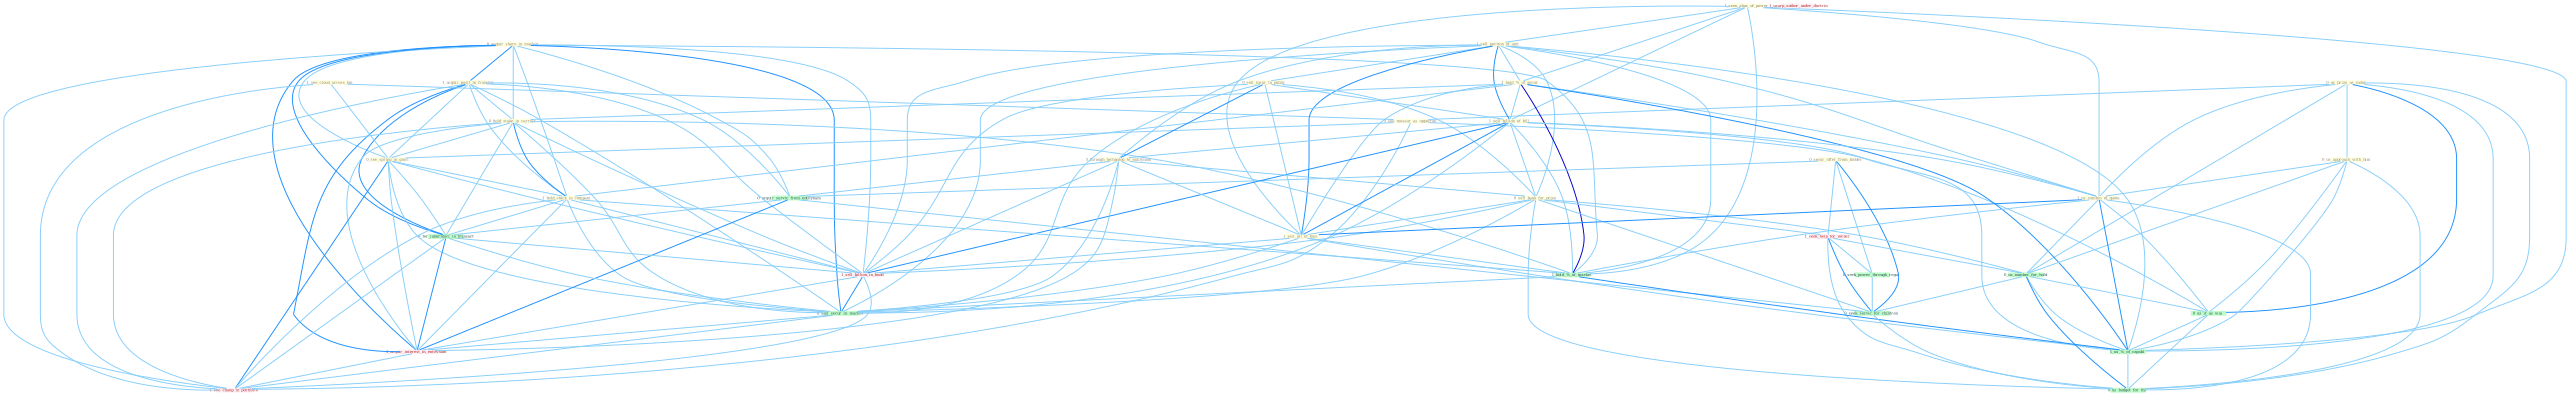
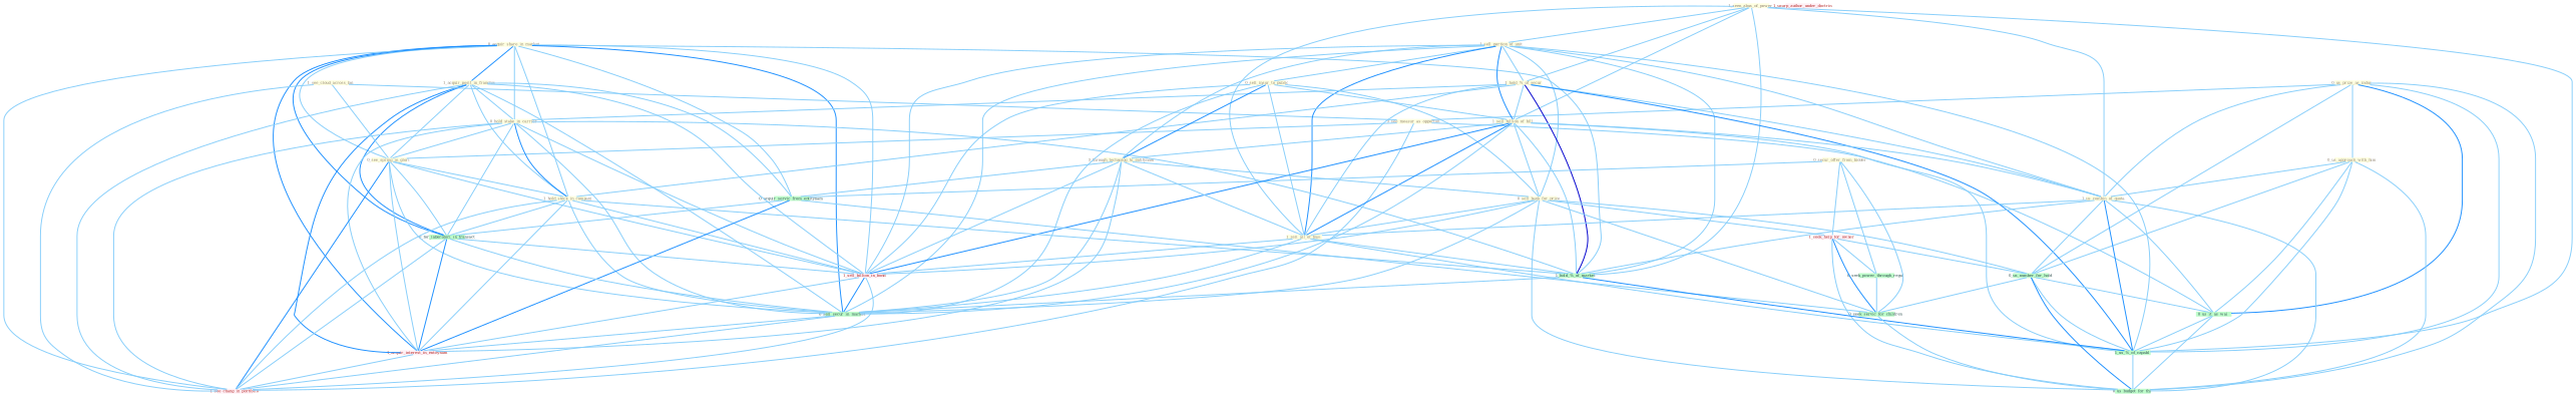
  graph {
    node [color="#ffffe0" fixedsize=true fontcolor="#8b7d6b" fontsize=4 shape=polygon style=filled]
    edge [color="#87cefa" w=1]
    "0_acquir_share_in_market " [height=.06 width=.5]
    "1_seen_abus_of_power " [height=.06 width=.5]
    "1_acquir_posit_in_franchis " [height=.06 width=.5]
    "1_see_cloud_across_bai " [height=.06 width=.5]
    "0_us_prize_as_induc " [height=.06 width=.5]
    "1_sell_portion_of_unit " [height=.06 width=.5]
    "0_see_measur_as_opportun " [height=.06 width=.5]
    "1_hold_%_of_secur " [height=.06 width=.5]
    "0_hold_stake_in_carrier " [height=.06 width=.5]
    n10 [height=.06 label="0_secur_offer_from_bidder" width=.5]
    "0_sell_insur_to_public " [height=.06 width=.5]
    "0_see_spring_in_glori " [height=.06 width=.5]
    "0_us_approach_with_him " [height=.06 width=.5]
    "1_sell_billion_of_bill " [height=.06 width=.5]
    "1_hold_stock_in_compani " [height=.06 width=.5]
    n16 [height=.06 label="0_through_technolog_to_entitynam" width=.5]
    "0_sell_bank_for_price " [height=.06 width=.5]
    "1_us_combin_of_quota " [height=.06 width=.5]
    "1_sell_all_of_busi " [height=.06 width=.5]
    "1_seek_help_for_owner " [color="#fff0f5" fontcolor="#b22222" height=.06 width=.5]
    "1_sell_billion_in_bond " [color="#fff0f5" fontcolor="#b22222" height=.06 width=.5]
    "1_usurp_author_under_doctrin " [color="#fff0f5" fontcolor="#b22222" height=.06 width=.5]
    "1_acquir_interest_in_entitynam " [color="#fff0f5" fontcolor="#b22222" height=.06 width=.5]
    "1_see_chang_in_portfolio " [color="#fff0f5" fontcolor="#b22222" height=.06 width=.5]
    "0_acquir_servic_from_entitynam " [color="#BDFCC9" fontcolor="#2f4f4f" height=.06 width=.5]
    "1_hold_%_of_market " [color="#BDFCC9" fontcolor="#2f4f4f" height=.06 width=.5]
    n27 [color="#BDFCC9" fontcolor="#2f4f4f" height=.06 label="0_for_laboratori_in_transact" width=.5]
    "0_sell_secur_in_market " [color="#BDFCC9" fontcolor="#2f4f4f" height=.06 width=.5]
    "1_us_%_of_capabl " [color="#BDFCC9" fontcolor="#2f4f4f" height=.06 width=.5]
    n30 [color="#BDFCC9" fontcolor="#2f4f4f" height=.06 label="0_us_number_for_hold" width=.5]
    "0_us_it_as_wai " [color="#BDFCC9" fontcolor="#2f4f4f" height=.06 width=.5]
    "0_us_budget_for_thi " [color="#BDFCC9" fontcolor="#2f4f4f" height=.06 width=.5]
    "0_seek_power_through_regul " [color="#BDFCC9" fontcolor="#2f4f4f" height=.06 width=.5]
    "0_seek_servic_for_children " [color="#BDFCC9" fontcolor="#2f4f4f" height=.06 width=.5]
    subgraph sub_1 {
      "0_acquir_share_in_market "
      "1_seen_abus_of_power "
      "1_acquir_posit_in_franchis "
      "1_see_cloud_across_bai "
      "0_us_prize_as_induc "
      "1_sell_portion_of_unit "
      "0_see_measur_as_opportun "
      "1_hold_%_of_secur "
      "0_hold_stake_in_carrier "
      n10
      "0_sell_insur_to_public "
      "0_see_spring_in_glori "
      "0_us_approach_with_him "
      "1_sell_billion_of_bill "
      "1_hold_stock_in_compani "
      n16
      "0_sell_bank_for_price "
      "1_us_combin_of_quota "
      "1_sell_all_of_busi "
    }
    subgraph sub_2 {
      "1_seek_help_for_owner "
      "1_sell_billion_in_bond "
      "1_usurp_author_under_doctrin "
      "1_acquir_interest_in_entitynam "
      "1_see_chang_in_portfolio "
    }
    "0_acquir_share_in_market " -- "1_acquir_posit_in_franchis " [color="#1e90ff" w=2]
    "0_acquir_share_in_market " -- "0_hold_stake_in_carrier "
    "0_acquir_share_in_market " -- "0_see_spring_in_glori "
    "0_acquir_share_in_market " -- "1_hold_stock_in_compani "
    "0_acquir_share_in_market " -- "1_sell_billion_in_bond "
    "0_acquir_share_in_market " -- "1_acquir_interest_in_entitynam " [color="#1e90ff" w=2]
    "0_acquir_share_in_market " -- "1_see_chang_in_portfolio "
    "0_acquir_share_in_market " -- "0_acquir_servic_from_entitynam "
    "0_acquir_share_in_market " -- "1_hold_%_of_market "
    "0_acquir_share_in_market " -- n27 [color="#1e90ff" w=2]
    "0_acquir_share_in_market " -- "0_sell_secur_in_market " [color="#1e90ff" w=2]
    "1_seen_abus_of_power " -- "1_sell_portion_of_unit "
    "1_seen_abus_of_power " -- "1_hold_%_of_secur "
    "1_seen_abus_of_power " -- "1_sell_billion_of_bill "
    "1_seen_abus_of_power " -- "1_us_combin_of_quota "
    "1_seen_abus_of_power " -- "1_sell_all_of_busi "
    "1_seen_abus_of_power " -- "1_hold_%_of_market "
    "1_seen_abus_of_power " -- "1_us_%_of_capabl "
    "1_acquir_posit_in_franchis " -- "0_hold_stake_in_carrier "
    "1_acquir_posit_in_franchis " -- "0_see_spring_in_glori "
    "1_acquir_posit_in_franchis " -- "1_hold_stock_in_compani "
    "1_acquir_posit_in_franchis " -- "1_sell_billion_in_bond "
    "1_acquir_posit_in_franchis " -- "1_acquir_interest_in_entitynam " [color="#1e90ff" w=2]
    "1_acquir_posit_in_franchis " -- "1_see_chang_in_portfolio "
    "1_acquir_posit_in_franchis " -- "0_acquir_servic_from_entitynam "
    "1_acquir_posit_in_franchis " -- n27 [color="#1e90ff" w=2]
    "1_acquir_posit_in_franchis " -- "0_sell_secur_in_market "
    "1_see_cloud_across_bai " -- "0_see_measur_as_opportun "
    "1_see_cloud_across_bai " -- "0_see_spring_in_glori "
    "1_see_cloud_across_bai " -- "1_see_chang_in_portfolio "
    "0_us_prize_as_induc " -- "0_see_measur_as_opportun "
    "0_us_prize_as_induc " -- "0_us_approach_with_him "
    "0_us_prize_as_induc " -- "1_us_combin_of_quota "
    "0_us_prize_as_induc " -- "1_us_%_of_capabl "
    "0_us_prize_as_induc " -- n30
    "0_us_prize_as_induc " -- "0_us_it_as_wai " [color="#1e90ff" w=2]
    "0_us_prize_as_induc " -- "0_us_budget_for_thi "
    "1_sell_portion_of_unit " -- "1_hold_%_of_secur "
    "1_sell_portion_of_unit " -- "0_sell_insur_to_public "
    "1_sell_portion_of_unit " -- "1_sell_billion_of_bill " [color="#1e90ff" w=2]
    "1_sell_portion_of_unit " -- n16
    "1_sell_portion_of_unit " -- "0_sell_bank_for_price "
    "1_sell_portion_of_unit " -- "1_us_combin_of_quota "
    "1_sell_portion_of_unit " -- "1_sell_all_of_busi " [color="#1e90ff" w=2]
    "1_sell_portion_of_unit " -- "1_sell_billion_in_bond "
    "1_sell_portion_of_unit " -- "1_hold_%_of_market "
    "1_sell_portion_of_unit " -- "0_sell_secur_in_market "
    "1_sell_portion_of_unit " -- "1_us_%_of_capabl "
    "0_see_measur_as_opportun " -- "0_see_spring_in_glori "
    "0_see_measur_as_opportun " -- "1_see_chang_in_portfolio "
    "0_see_measur_as_opportun " -- "0_us_it_as_wai "
    "1_hold_%_of_secur " -- "0_hold_stake_in_carrier "
    "1_hold_%_of_secur " -- "1_sell_billion_of_bill "
    "1_hold_%_of_secur " -- "1_hold_stock_in_compani "
    "1_hold_%_of_secur " -- "1_us_combin_of_quota "
    "1_hold_%_of_secur " -- "1_sell_all_of_busi "
    "1_hold_%_of_secur " -- "1_hold_%_of_market " [color="#0000cd" w=3]
    "1_hold_%_of_secur " -- "1_us_%_of_capabl " [color="#1e90ff" w=2]
    "0_hold_stake_in_carrier " -- "0_see_spring_in_glori "
    "0_hold_stake_in_carrier " -- "1_hold_stock_in_compani " [color="#1e90ff" w=2]
    "0_hold_stake_in_carrier " -- "1_sell_billion_in_bond "
    "0_hold_stake_in_carrier " -- "1_acquir_interest_in_entitynam "
    "0_hold_stake_in_carrier " -- "1_see_chang_in_portfolio "
    "0_hold_stake_in_carrier " -- "1_hold_%_of_market "
    "0_hold_stake_in_carrier " -- n27
    "0_hold_stake_in_carrier " -- "0_sell_secur_in_market "
    n10 -- "1_seek_help_for_owner "
    n10 -- "0_acquir_servic_from_entitynam "
    n10 -- "0_seek_power_through_regul "
-   n10 -- "0_seek_servic_for_children " [color="#1e90ff"]
+   n10 -- "0_seek_servic_for_children "
    "0_sell_insur_to_public " -- "1_sell_billion_of_bill "
    "0_sell_insur_to_public " -- n16 [color="#1e90ff" w=2]
    "0_sell_insur_to_public " -- "0_sell_bank_for_price "
    "0_sell_insur_to_public " -- "1_sell_all_of_busi "
    "0_sell_insur_to_public " -- "1_sell_billion_in_bond "
    "0_sell_insur_to_public " -- "0_sell_secur_in_market "
    "0_see_spring_in_glori " -- "1_hold_stock_in_compani "
    "0_see_spring_in_glori " -- "1_sell_billion_in_bond "
    "0_see_spring_in_glori " -- "1_acquir_interest_in_entitynam "
    "0_see_spring_in_glori " -- "1_see_chang_in_portfolio " [color="#1e90ff" w=2]
    "0_see_spring_in_glori " -- n27
    "0_see_spring_in_glori " -- "0_sell_secur_in_market "
    "0_us_approach_with_him " -- "1_us_combin_of_quota "
    "0_us_approach_with_him " -- "1_us_%_of_capabl "
    "0_us_approach_with_him " -- n30
    "0_us_approach_with_him " -- "0_us_it_as_wai "
    "0_us_approach_with_him " -- "0_us_budget_for_thi "
    "1_sell_billion_of_bill " -- n16
    "1_sell_billion_of_bill " -- "0_sell_bank_for_price "
    "1_sell_billion_of_bill " -- "1_us_combin_of_quota "
    "1_sell_billion_of_bill " -- "1_sell_all_of_busi " [color="#1e90ff" w=2]
    "1_sell_billion_of_bill " -- "1_sell_billion_in_bond " [color="#1e90ff" w=2]
    "1_sell_billion_of_bill " -- "1_hold_%_of_market "
    "1_sell_billion_of_bill " -- "0_sell_secur_in_market "
    "1_sell_billion_of_bill " -- "1_us_%_of_capabl "
    "1_hold_stock_in_compani " -- "1_sell_billion_in_bond "
    "1_hold_stock_in_compani " -- "1_acquir_interest_in_entitynam "
    "1_hold_stock_in_compani " -- "1_see_chang_in_portfolio "
    "1_hold_stock_in_compani " -- "1_hold_%_of_market "
    "1_hold_stock_in_compani " -- n27
    "1_hold_stock_in_compani " -- "0_sell_secur_in_market "
    n16 -- "0_sell_bank_for_price "
    n16 -- "1_sell_all_of_busi "
    n16 -- "1_sell_billion_in_bond "
    n16 -- "1_acquir_interest_in_entitynam "
    n16 -- "0_acquir_servic_from_entitynam "
    n16 -- "0_sell_secur_in_market "
    "0_sell_bank_for_price " -- "1_sell_all_of_busi "
    "0_sell_bank_for_price " -- "1_seek_help_for_owner "
    "0_sell_bank_for_price " -- "1_sell_billion_in_bond "
    "0_sell_bank_for_price " -- "0_sell_secur_in_market "
    "0_sell_bank_for_price " -- n30
    "0_sell_bank_for_price " -- "0_us_budget_for_thi "
    "0_sell_bank_for_price " -- "0_seek_servic_for_children "
-   "1_us_combin_of_quota " -- "1_sell_all_of_busi " [color="#1e90ff"]
+   "1_us_combin_of_quota " -- "1_sell_all_of_busi "
    "1_us_combin_of_quota " -- "1_hold_%_of_market "
    "1_us_combin_of_quota " -- "1_us_%_of_capabl " [color="#1e90ff" w=2]
    "1_us_combin_of_quota " -- n30
    "1_us_combin_of_quota " -- "0_us_it_as_wai "
    "1_us_combin_of_quota " -- "0_us_budget_for_thi "
    "1_sell_all_of_busi " -- "1_sell_billion_in_bond "
    "1_sell_all_of_busi " -- "1_hold_%_of_market "
    "1_sell_all_of_busi " -- "0_sell_secur_in_market "
    "1_sell_all_of_busi " -- "1_us_%_of_capabl "
    "1_seek_help_for_owner " -- n30
    "1_seek_help_for_owner " -- "0_us_budget_for_thi "
    "1_seek_help_for_owner " -- "0_seek_power_through_regul "
    "1_seek_help_for_owner " -- "0_seek_servic_for_children " [color="#1e90ff" w=2]
    "1_sell_billion_in_bond " -- "1_acquir_interest_in_entitynam "
    "1_sell_billion_in_bond " -- "1_see_chang_in_portfolio "
    "1_sell_billion_in_bond " -- "0_sell_secur_in_market " [color="#1e90ff" w=2]
    "1_acquir_interest_in_entitynam " -- "1_see_chang_in_portfolio "
    "0_acquir_servic_from_entitynam " -- "1_acquir_interest_in_entitynam " [color="#1e90ff" w=2]
    "0_acquir_servic_from_entitynam " -- n27
    "0_acquir_servic_from_entitynam " -- "0_seek_servic_for_children "
    "1_hold_%_of_market " -- "0_sell_secur_in_market "
    "1_hold_%_of_market " -- "1_us_%_of_capabl " [color="#1e90ff" w=2]
    n27 -- "1_sell_billion_in_bond "
    n27 -- "1_acquir_interest_in_entitynam " [color="#1e90ff" w=2]
    n27 -- "1_see_chang_in_portfolio "
    n27 -- "0_sell_secur_in_market "
    "0_sell_secur_in_market " -- "1_acquir_interest_in_entitynam "
    "0_sell_secur_in_market " -- "1_see_chang_in_portfolio "
    "1_us_%_of_capabl " -- "0_us_budget_for_thi "
    n30 -- "1_us_%_of_capabl "
    n30 -- "0_us_it_as_wai "
    n30 -- "0_us_budget_for_thi " [color="#1e90ff" w=2]
    n30 -- "0_seek_servic_for_children "
    "0_us_it_as_wai " -- "1_us_%_of_capabl "
    "0_us_it_as_wai " -- "0_us_budget_for_thi "
    "0_seek_power_through_regul " -- "0_seek_servic_for_children "
    "0_seek_servic_for_children " -- "0_us_budget_for_thi "
  }
